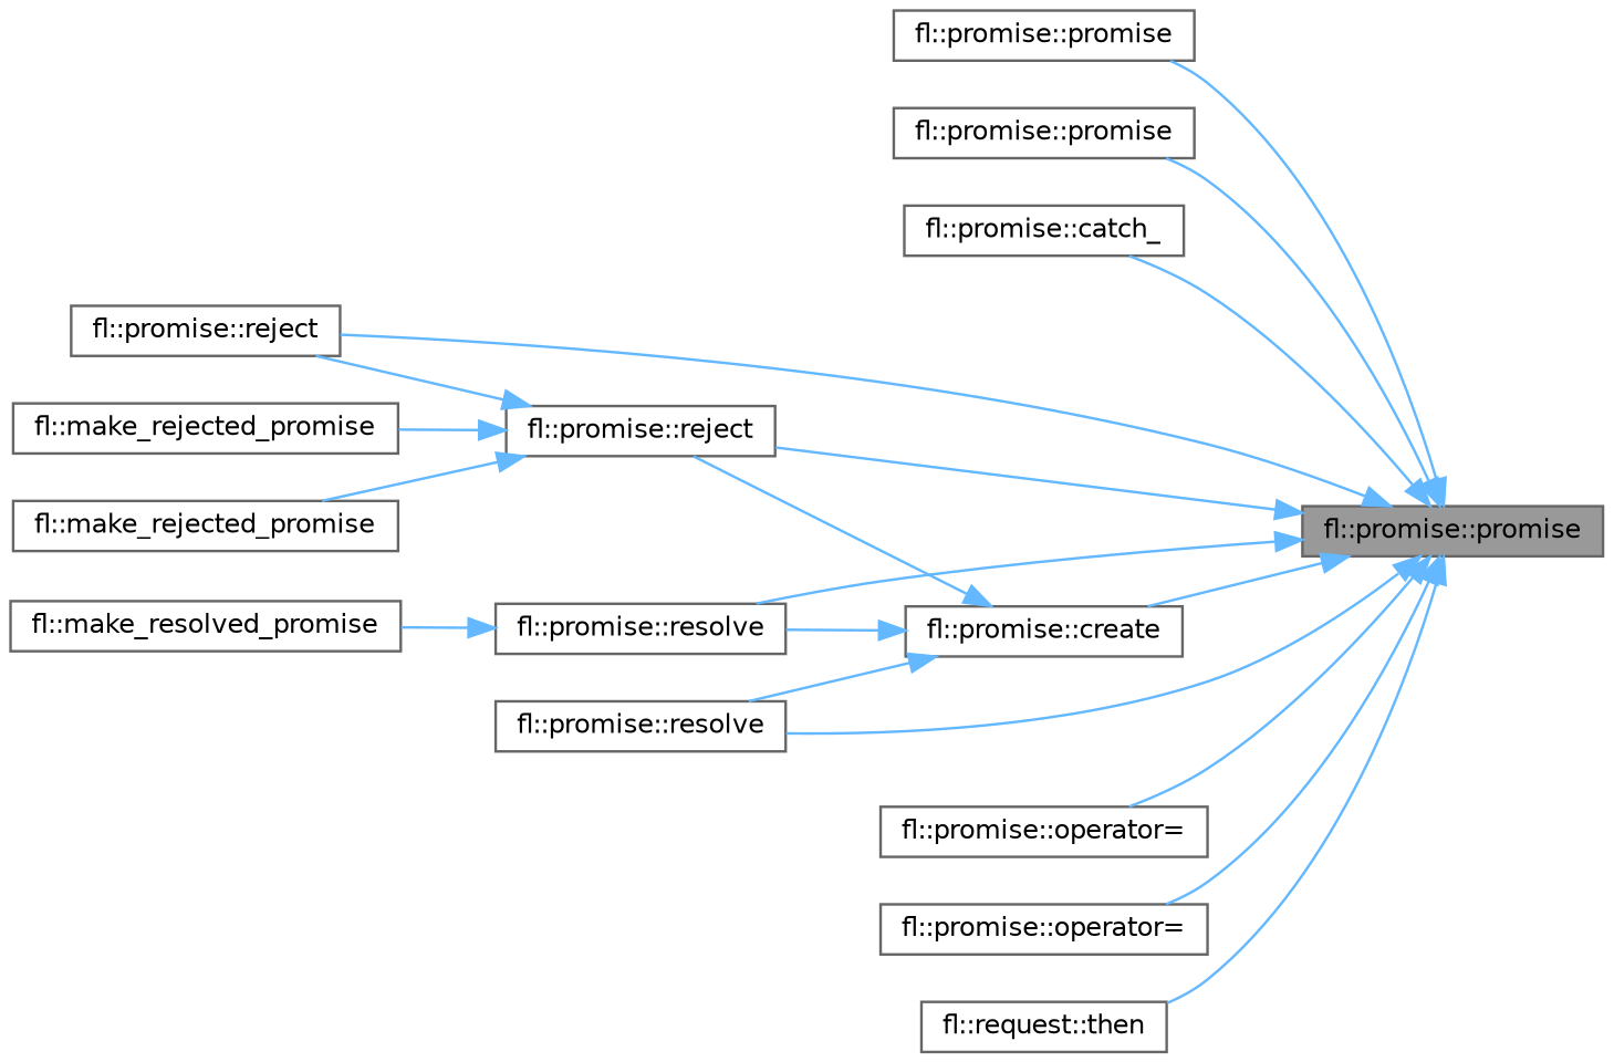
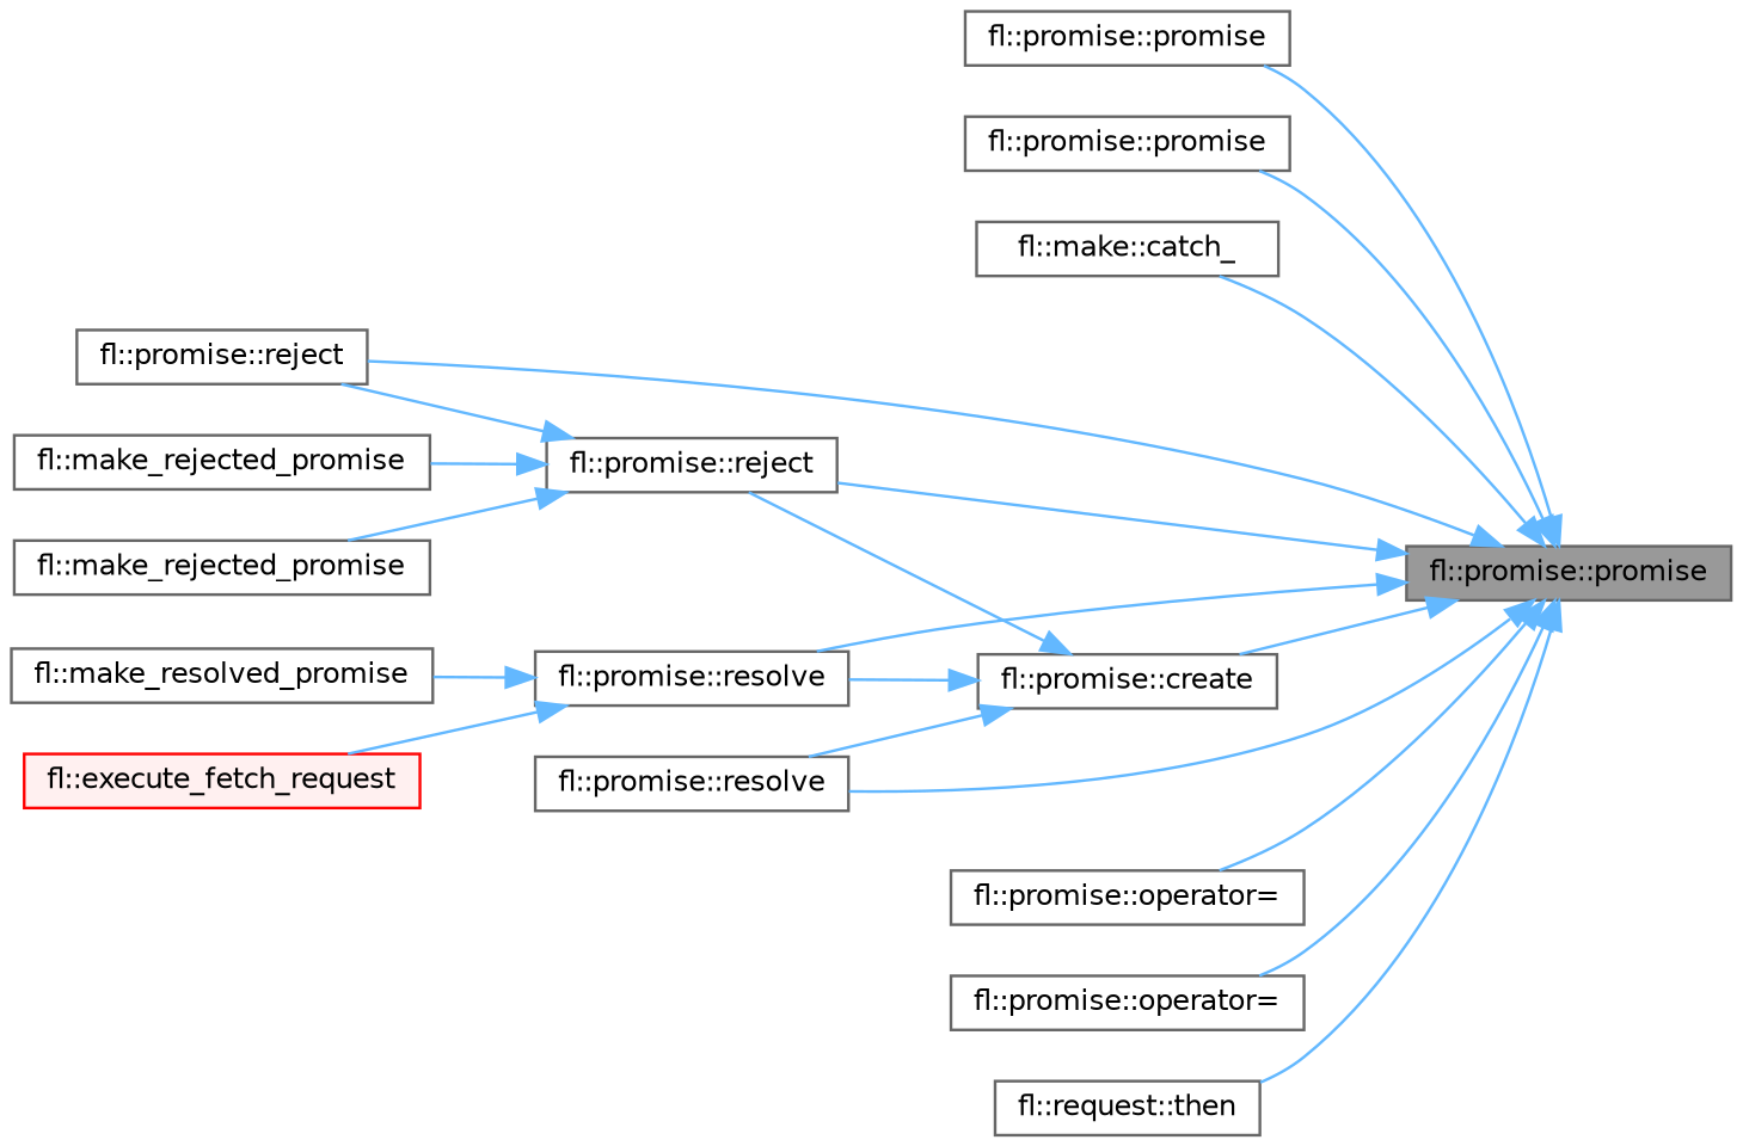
  digraph {
    rankdir=RL
    node [color=grey40 fillcolor=white fontname=Helvetica fontsize=10 shape=box style=filled]
    edge [color=steelblue1 dir=back fontname=Helvetica fontsize=10 labelfontname=Helvetica labelfontsize=10 style=solid]
    n1 [color=gray40 fillcolor=grey60 fontcolor=black height=0.2 label="fl::promise::promise" width=0.4]
    n2 [height=0.2 label="fl::promise::promise" width=0.4]
    n3 [height=0.2 label="fl::promise::promise" width=0.4]
-   n4 [height=0.2 label="fl::promise::catch_" width=0.4]
+   n4 [height=0.2 label="fl::make::catch_" width=0.4]
    n5 [height=0.2 label="fl::promise::create" width=0.4]
    n6 [height=0.2 label="fl::promise::reject" width=0.4]
    n7 [height=0.2 label="fl::promise::reject" width=0.4]
    n8 [height=0.2 label="fl::promise::resolve" width=0.4]
    n9 [height=0.2 label="fl::promise::resolve" width=0.4]
    n10 [height=0.2 label="fl::promise::operator=" width=0.4]
    n11 [height=0.2 label="fl::promise::operator=" width=0.4]
    n12 [height=0.2 label="fl::request::then" width=0.4]
    n13 [height=0.2 label="fl::make_rejected_promise" width=0.4]
    n14 [height=0.2 label="fl::make_rejected_promise" width=0.4]
+   n15 [color=red fillcolor="#FFF0F0" height=0.2 label="fl::execute_fetch_request" width=0.4]
    n16 [height=0.2 label="fl::make_resolved_promise" width=0.4]
    n1 -> n2
    n1 -> n3
    n1 -> n4
    n1 -> n5
    n1 -> n6
    n1 -> n7
    n1 -> n8
    n1 -> n9
    n1 -> n10
    n1 -> n11
    n1 -> n12
    n5 -> n6
    n5 -> n8
    n5 -> n9
    n6 -> n7
    n6 -> n13
    n6 -> n14
+   n8 -> n15
    n8 -> n16
  }
